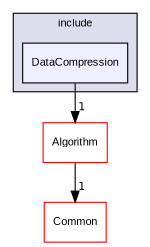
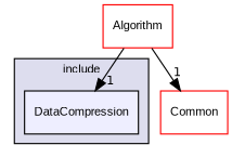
  digraph {
    compound=true
    fontname="Liberation Sans"
    node [fontname="Liberation Sans" fontsize=10 shape=box color=red]
    edge [fontname="Liberation Sans" headlabel=1 labeldistance=1.5 labelfontname=Helvetica labelfontsize=10]
    n1 [fillcolor="#eeeeff" label=DataCompression pencolor=black style=filled color=""]
    n2 [label=Algorithm]
    n3 [label=Common]
    subgraph cluster_1 {
      bgcolor="#ddddee"
      fontsize=10
      label=include
      pencolor=black
      n1
    }
-   n1 -> n2
+   n2 -> n1
    n2 -> n3
  }
